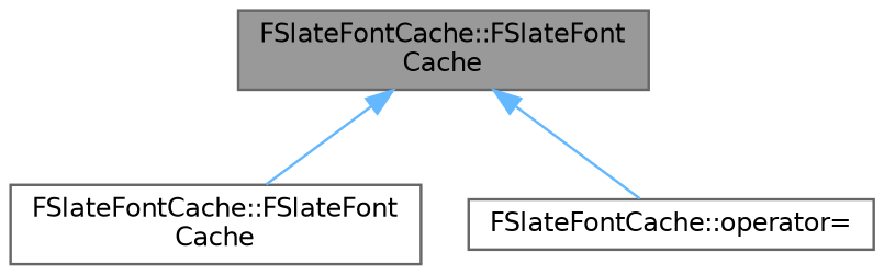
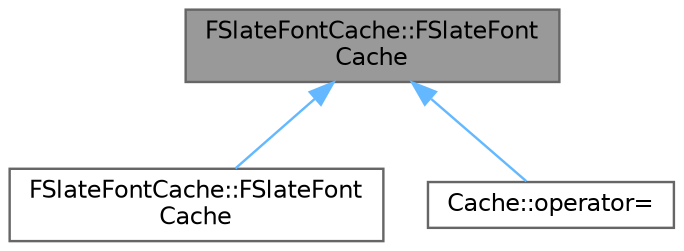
  digraph {
    rankdir=TB
    node [color=grey40 fillcolor=white fontname=Helvetica fontsize=10 shape=box style=filled]
    edge [color=steelblue1 dir=back fontname=Helvetica fontsize=10 labelfontname=Helvetica labelfontsize=10 style=solid]
    n1 [color=gray40 fillcolor=grey60 fontcolor=black height=0.2 label="FSlateFontCache::FSlateFont\lCache" width=0.4]
    n2 [height=0.2 label="FSlateFontCache::FSlateFont\lCache" width=0.4]
-   n3 [height=0.2 label="FSlateFontCache::operator=" width=0.4]
+   n3 [height=0.2 label="Cache::operator=" width=0.4]
    n1 -> n2
    n1 -> n3
  }
